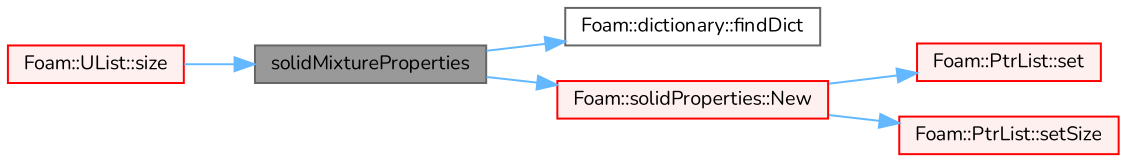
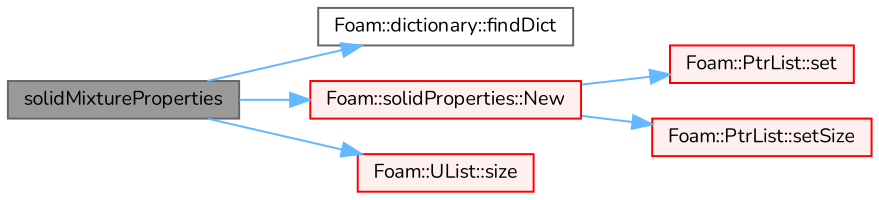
  digraph {
    fontname=Nunito
    rankdir=LR
    node [color=red fillcolor="#FFF0F0" fontname=Nunito fontsize=10 shape=box style=filled]
    edge [color=steelblue1 fontname=Nunito fontsize=10 labelfontname=Helvetica labelfontsize=10 style=solid]
    n1 [color=gray40 fillcolor=grey60 fontcolor=black height=0.2 label=solidMixtureProperties width=0.4]
    n2 [color=grey40 fillcolor=white height=0.2 label="Foam::dictionary::findDict" width=0.4]
    n3 [height=0.2 label="Foam::solidProperties::New" width=0.4]
    n4 [height=0.2 label="Foam::UList::size" width=0.4]
    n5 [height=0.2 label="Foam::PtrList::set" width=0.4]
    n6 [height=0.2 label="Foam::PtrList::setSize" width=0.4]
    n1 -> n2
    n1 -> n3
-   n4 -> n1
+   n1 -> n4
    n3 -> n5
    n3 -> n6
  }
